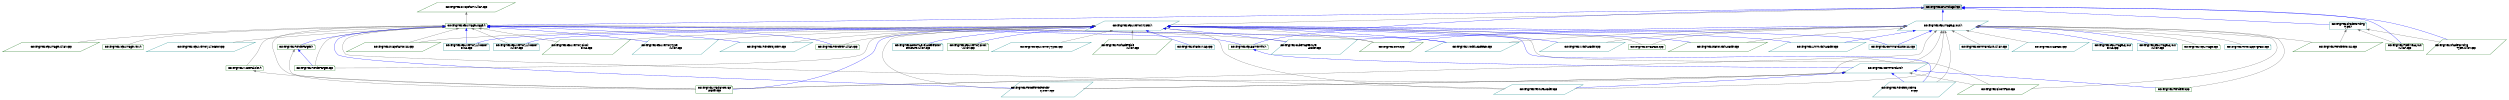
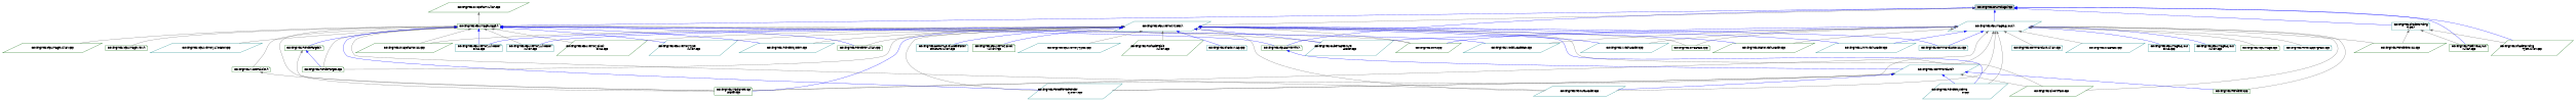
  digraph {
    node [color=teal fillcolor=white fontname=Helvetica fontsize=10 shape=parallelogram style=filled]
    edge [color=gray40 dir=back fontname=Helvetica fontsize=10 labelfontname=Helvetica labelfontsize=10 style=solid]
    n1 [fillcolor=grey75 fontcolor=black height=0.2 label="OSKengine2/EnumFlags.hpp" shape=note width=0.4]
    n2 [color=darkgreen height=0.2 label="OSKengine2/GpuBarrierInfo.h" shape=note width=0.4]
    n3 [height=0.2 label="OSKengine2/GpuImageLayout.h" width=0.4]
    n4 [color=darkgreen height=0.2 label="OSKengine2/GpuImageUsage.h" shape=note width=0.4]
    n5 [height=0.2 label="OSKengine2/GpuMemoryTypes.h" width=0.4]
    n6 [color=darkgreen height=0.2 label="OSKengine2/PipelineLayout\lVulkan.cpp" shape=note width=0.4]
    n7 [height=0.2 label="OSKengine2/ShaderBinding\lType.h" shape=note width=0.4]
    n8 [color=darkgreen height=0.2 label="OSKengine2/ShaderBinding\lTypeVulkan.cpp" width=0.4]
    n9 [height=0.2 label="OSKengine2/ICommandList.h" width=0.4]
    n10 [color=darkgreen height=0.2 label="OSKengine2/BloomPass.cpp" width=0.4]
    n11 [color=darkgreen height=0.2 label="OSKengine2/IrradianceMap\lLoader.cpp" shape=note width=0.4]
    n12 [height=0.2 label="OSKengine2/PbrDeferredRender\lSystem.cpp" width=0.4]
    n13 [height=0.2 label="OSKengine2/RenderSystem3\lD.cpp" width=0.4]
    n14 [color=darkgreen height=0.2 label="OSKengine2/Renderer.cpp" shape=note width=0.4]
    n15 [height=0.2 label="OSKengine2/TextureLoader.cpp" width=0.4]
    n16 [height=0.2 label="OSKengine2/AnimMeshLoader.cpp" width=0.4]
    n17 [height=0.2 label="OSKengine2/CommandListDx12.cpp" shape=note width=0.4]
    n18 [height=0.2 label="OSKengine2/CommandListVulkan.cpp" shape=note width=0.4]
    n19 [height=0.2 label="OSKengine2/CubemapTexture\lLoader.cpp" width=0.4]
    n20 [color=darkgreen height=0.2 label="OSKengine2/Font.cpp" width=0.4]
    n21 [height=0.2 label="OSKengine2/FxaaPass.cpp" width=0.4]
    n22 [height=0.2 label="OSKengine2/GpuImageLayout\lDx12.cpp" shape=note width=0.4]
    n23 [height=0.2 label="OSKengine2/GpuImageLayout\lVulkan.cpp" shape=note width=0.4]
    n24 [color=darkgreen height=0.2 label="OSKengine2/IGpuImage.cpp" shape=note width=0.4]
    n25 [height=0.2 label="OSKengine2/IMeshLoader.cpp" width=0.4]
    n26 [height=0.2 label="OSKengine2/ModelLoader3D.cpp" width=0.4]
    n27 [color=darkgreen height=0.2 label="OSKengine2/RendererDx12.cpp" width=0.4]
    n28 [color=darkgreen height=0.2 label="OSKengine2/SmaaPass.cpp" shape=note width=0.4]
    n29 [color=darkgreen height=0.2 label="OSKengine2/StaticMeshLoader.cpp" width=0.4]
    n30 [height=0.2 label="OSKengine2/ToneMappingPass.cpp" shape=note width=0.4]
    n31 [color=darkgreen height=0.2 label="OSKengine2/GpuImageVulkan.cpp" width=0.4]
    n32 [height=0.2 label="OSKengine2/GpuMemoryAllocator\lDx12.cpp" shape=note width=0.4]
    n33 [height=0.2 label="OSKengine2/GpuMemoryAllocator\lVulkan.cpp" shape=note width=0.4]
    n34 [color=darkgreen height=0.2 label="OSKengine2/GpuMemoryBlock\lDx12.cpp" width=0.4]
    n35 [height=0.2 label="OSKengine2/GpuMemoryType\lVulkan.cpp" width=0.4]
    n36 [color=darkgreen height=0.2 label="OSKengine2/IGpuImageView.h" shape=note width=0.4]
    n37 [height=0.2 label="OSKengine2/IGpuMemoryAllocator.cpp" width=0.4]
    n38 [color=darkgreen height=0.2 label="OSKengine2/IMaterialSlot.h" shape=note width=0.4]
    n39 [height=0.2 label="OSKengine2/IRenderSystem.cpp" width=0.4]
    n40 [color=darkgreen height=0.2 label="OSKengine2/RenderTarget.cpp" shape=note width=0.4]
    n41 [color=darkgreen height=0.2 label="OSKengine2/RenderTarget.h" shape=note width=0.4]
    n42 [color=darkgreen height=0.2 label="OSKengine2/RendererVulkan.cpp" shape=note width=0.4]
    n43 [color=darkgreen height=0.2 label="OSKengine2/SwapchainDx12.cpp" width=0.4]
    n44 [height=0.2 label="OSKengine2/BottomLevelAcceleration\lStructureVulkan.cpp" shape=note width=0.4]
-   n45 [color=darkgreen height=0.2 label="OSKengine2/GpuMemoryBlock\lVulkan.cpp" shape=note width=0.4]
+   n45 [color=darkgreen height=0.2 label="OSKengine2/GpuMemoryBlock\lVulkan.hpp" shape=note width=0.4]
    n46 [height=0.2 label="OSKengine0/GpuMemoryTypes.cpp" width=0.4]
    n47 [color=darkgreen height=0.2 label="OSKengine2/RtShaderTable\lVulkan.cpp" width=0.4]
    n48 [height=0.2 label="OSKengine2/ShadowMap.cpp" shape=note width=0.4]
    n49 [color=darkgreen height=0.2 label="OSKengine2/SwapchainVulkan.cpp" width=0.4]
    n1 -> n2 [color=blue]
    n1 -> n3 [color=blue]
    n1 -> n4 [color=blue]
    n1 -> n5
    n1 -> n6 [color=blue]
    n1 -> n7 [color=blue]
    n1 -> n8 [color=blue]
    n2 -> n9 [color=blue]
    n3 -> n10
    n3 -> n11
    n3 -> n12
    n3 -> n13
    n3 -> n14
    n3 -> n15
    n3 -> n16 [color=blue]
    n3 -> n17 [color=blue]
    n3 -> n18
    n3 -> n19 [color=blue]
    n3 -> n20 [color=blue]
    n3 -> n21
    n3 -> n22 [color=blue]
    n3 -> n23 [color=blue]
    n3 -> n24
    n3 -> n25
    n3 -> n26
    n3 -> n27
    n3 -> n28
    n3 -> n29
    n3 -> n30
    n4 -> n2 [color=blue]
    n4 -> n11
    n4 -> n12 [color=blue]
    n4 -> n15
    n4 -> n19
    n4 -> n20
    n4 -> n26 [color=blue]
    n4 -> n31
    n4 -> n32 [color=blue]
    n4 -> n33
    n4 -> n34
    n4 -> n35 [color=blue]
    n4 -> n36
    n4 -> n37
    n4 -> n38
    n4 -> n39 [color=blue]
    n4 -> n40
    n4 -> n41 [color=blue]
    n4 -> n42 [color=blue]
    n4 -> n43
    n5 -> n10
    n5 -> n11 [color=blue]
    n5 -> n12
    n5 -> n13 [color=blue]
    n5 -> n15
    n5 -> n16 [color=blue]
    n5 -> n17 [color=blue]
    n5 -> n19 [color=blue]
    n5 -> n20
    n5 -> n25 [color=blue]
-   n5 -> n26 [color=blue]
    n5 -> n28
    n5 -> n29 [color=blue]
    n5 -> n32 [color=blue]
    n5 -> n33 [color=blue]
    n5 -> n34
    n5 -> n35
    n5 -> n39
    n5 -> n40
    n5 -> n42
    n5 -> n43
    n5 -> n44 [color=blue]
    n5 -> n45 [color=blue]
    n5 -> n46
    n5 -> n47
    n5 -> n48 [color=blue]
    n7 -> n6
    n7 -> n8
    n7 -> n27
    n9 -> n10
    n9 -> n11
    n9 -> n12
    n9 -> n13 [color=blue]
    n9 -> n14 [color=blue]
    n9 -> n15 [color=blue]
    n38 -> n11
    n41 -> n11
    n41 -> n40 [color=blue]
    n49 -> n4
  }
